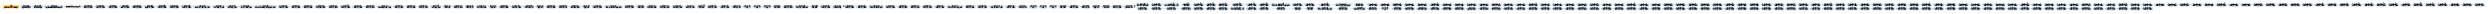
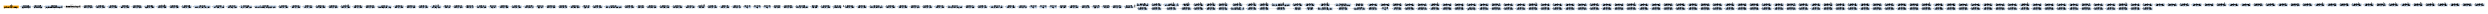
  digraph {
    rankdir=LR
    node [color=lightsteelblue fillcolor=lightsteelblue shape=rectangle style=filled]
    edge [color="#000000"]
    n1 [color=lightgrey fillcolor=orange label="start\npushl $0x4014c4<UINT32>"]
    n2 [label="0x004060f3\njmp 0x004013d9"]
    n3 [label="0x004013d9\ncall 0x004013cc"]
    n4 [label="0x004013cc\njmp ThunRTMain@msvbvm60.dll"]
    n5 [color=lightgrey fillcolor=lightgrey label="ThunRTMain@msvbvm60.dll"]
    n6 [label="0x004013de\naddb %al, (%eax)"]
    n7 [label="0x004013e0\naddb %al, (%eax)"]
    n8 [label="0x004013e2\naddb %al, (%eax)"]
    n9 [label="0x004013e4\nxorb %al, (%eax)"]
    n10 [label="0x004013e6\naddb %al, (%eax)"]
    n11 [label="0x004013e8\ncmpb %al, (%eax)"]
    n12 [label="0x004013ea\naddb %al, (%eax)"]
    n13 [label="0x004013ec\naddb %al, (%eax)"]
    n14 [label="0x004013ee\naddb %al, (%eax)"]
    n15 [label="0x004013f0\nmovsb %ds:(%esi), %es:(%edi)"]
    n16 [label="0x004013f1\nandl (%ebx,,4), %eax"]
    n17 [label="0x004013f4\nandl %esp, (%ecx)"]
    n18 [label="0x004013f6\nleal -117(%edx), %ecx"]
    n19 [label="0x004013f9\nxorl $0x4a<UINT8>, 0x44603b42(%ebx)"]
    n20 [label="0x00401400\naddb %al, (%eax)"]
    n21 [label="0x00401402\naddb %al, (%eax)"]
-   n22 [label="0x00401404\naddb %al, (%eax)"]
+   n22 [label="0x00401404\norb %al, (%eax)"]
    n23 [label="0x00401406\naddl %eax, (%eax)"]
    n24 [label="0x00401408\naddb %al, (%eax)"]
    n25 [label="0x0040140a\naddb %al, (%eax)"]
    n26 [color=lightgrey label="0x0040140c\naddb %al, (%eax)"]
    n27 [label="0x0040140e\naddb %al, (%eax)"]
    n28 [label="0x00401410\nboundl 0x6e(%edi), %ebp"]
    n29 [label="0x00401413\naddb %al, (%eax)"]
    n30 [label="0x00401416\naddb %al, (%eax)"]
    n31 [label="0x00401418\naddb %al, (%eax)"]
    n32 [label="0x0040141a\nandl %esp, (%ecx)"]
    n33 [label="0x0040141c\npushl %es"]
    n34 [label="0x0040141d\naddb %al, (%eax)"]
    n35 [label="0x0040141f\naddb %cl, %al"]
    n36 [label="0x00401421\nandl (%eax), %eax"]
    n37 [label="0x00401424\npopl %es"]
    n38 [label="0x00401425\naddb %al, (%eax)"]
    n39 [label="0x00401427\naddb %bh, (%eax)"]
    n40 [label="0x00401429\nsbbb (%eax), %al"]
    n41 [label="0x0040142c\npopl %es"]
    n42 [label="0x0040142d\naddb %al, (%eax)"]
    n43 [label="0x0040142f\naddb %ah, %ah"]
    n44 [label="0x00401431\nsbbl %eax, (%eax)"]
    n45 [label="0x00401434\npopl %es"]
    n46 [label="0x00401435\naddb %al, (%eax)"]
    n47 [label="0x00401437\naddb %bl, 0x70040(%ecx,%ebx)"]
    n48 [label="0x0040143e\naddb %al, (%eax)"]
    n49 [label="0x00401440\npushl %eax"]
    n50 [label="0x00401441\nsbbl %eax, (%eax)"]
    n51 [label="0x00401444\naddl %eax, (%eax)"]
    n52 [label="0x00401446\naddl %eax, (%eax)"]
    n53 [label="0x00401448\nmovb %dl, (%edi)"]
    n54 [label="0x0040144a\nincl %eax"]
    n55 [label="0x0040144b\naddb %al, (%eax)"]
    n56 [label="0x0040144d\naddb %al, (%eax)"]
    n57 [label="0x0040144f\naddb %bh, %bh"]
    n58 [label="0x00401451\nnop "]
    n59 [label="0x00401453\nnop "]
    n60 [label="0x00401455\nnop "]
    n61 [label="0x00401457\nincl (%eax)"]
    n62 [label="0x00401459\naddb %al, (%eax)"]
    n63 [label="0x0040145b\naddb %cl, (%eax,%ebx)"]
    n64 [label="0x0040145e\nincl %eax"]
    n65 [label="0x0040145f\naddb %bl, (%eax)"]
    n66 [label="0x00401461\njo 0x004014a3"]
    n67 [label="0x00401463\naddb %al, (%eax)"]
    n68 [label="0x00401465\naddb %al, (%eax)"]
    n69 [label="0x00401467\naddb %dh, 0x191a(%eax)"]
    n70 [label="0x0040146d\naddb %al, (%eax)"]
    n71 [label="0x0040146f\naddb %al, (%eax)"]
    n72 [label="0x00401471\naddb %al, (%eax)"]
    n73 [label="0x00401473\naddb %al, (%eax)"]
    n74 [label="0x00401475\naddb %al, (%eax)"]
    n75 [label="0x00401477\naddb %bh, 0x40(%esp,%edx)"]
    n76 [label="0x0040147b\naddb %al, (%ecx)"]
    n77 [label="0x0040147d\naddb %al, (%eax)"]
    n78 [label="0x0040147f\naddb %cl, 0x4017(%eax)"]
    n79 [label="0x00401485\naddb %al, (%eax)"]
    n80 [label="0x00401487\naddb %bh, %bh"]
    n81 [label="0x00401489\nnop "]
    n82 [label="0x0040148b\nnop "]
    n83 [label="0x0040148d\nnop "]
    n84 [label="0x0040148f\nincl (%eax)"]
    n85 [label="0x00401491\naddb %al, (%eax)"]
    n86 [label="0x00401493\naddb %bl, %ah"]
    n87 [label="0x00401495\npopl %ss"]
    n88 [label="0x00401496\nincl %eax"]
    n89 [label="0x00401497\naddb %cl, (%eax)"]
    n90 [label="0x00401499\njo 0x004014db"]
    n91 [label="0x0040149b\naddb %al, (%eax,%eax)"]
    n92 [label="0x004014db\naddb %al, (%eax)"]
    n93 [label="0x0040149e\naddb %al, (%eax)"]
    n94 [label="0x004014dd\naddb %al, (%eax)"]
    n95 [label="0x004014a0\nmovb $0x14<UINT8>, %ah"]
    n96 [label="0x004014df\naddb %al, (%eax)"]
    n97 [label="0x004014e1\naddb %al, (%eax)"]
    n98 [label="0x004014e3\naddb %al, (%eax)"]
    n99 [label="0x004014e5\naddb %cl, (%edx)"]
    n100 [label="0x004014e7\naddb %cl, (%ecx)"]
    n101 [label="0x004014e9\naddb $0x0<UINT8>, %al"]
    n102 [label="0x004014eb\naddb %al, (%eax)"]
    n103 [label="0x004014ed\naddb %al, (%eax)"]
    n104 [label="0x004014ef\naddb %ah, %dl"]
    n105 [label="0x004014f1\ndecl %ebx"]
    n106 [label="0x004014f2\nincl %eax"]
    n107 [label="0x004014f3\naddb %cl, 0x40(%ebp,%edx)"]
    n108 [label="0x004014f7\naddb %al, (%eax)"]
    n109 [label="0x004014f9\nlock xorb %al, (%eax)"]
    n110 [label="0x004014fc\naddb %bh, %bh"]
    n111 [label="0x004014fe\nnop "]
    n112 [label="0x00401500\norb %al, (%eax)"]
    n113 [label="0x00401502\naddb %al, (%eax)"]
    n114 [label="0x00401504\naddl %eax, (%eax)"]
    n115 [label="0x00401506\naddb %al, (%eax)"]
    n116 [label="0x00401508\naddb %al, (%eax)"]
    n117 [label="0x0040150a\naddb %al, (%eax)"]
    n118 [label="0x0040150c\njmp 0x1c401511"]
    n119 [label="0x1c401511\naddb %al, (%eax)"]
    n120 [label="0x1c401513\naddb %al, (%eax)"]
    n121 [label="0x1c401515\naddb %al, (%eax)"]
    n122 [label="0x1c401517\naddb %al, (%eax)"]
    n123 [label="0x1c401519\naddb %al, (%eax)"]
    n124 [label="0x1c40151b\naddb %al, (%eax)"]
    n125 [label="0x1c40151d\naddb %al, (%eax)"]
    n126 [label="0x1c40151f\naddb %al, (%eax)"]
    n127 [label="0x1c401521\naddb %al, (%eax)"]
    n128 [label="0x1c401523\naddb %al, (%eax)"]
    n129 [label="0x1c401525\naddb %al, (%eax)"]
    n130 [label="0x1c401527\naddb %al, (%eax)"]
    n131 [label="0x1c401529\naddb %al, (%eax)"]
    n132 [label="0x1c40152b\naddb %al, (%eax)"]
    n133 [label="0x1c40152d\naddb %al, (%eax)"]
    n134 [label="0x1c40152f\naddb %al, (%eax)"]
    n135 [label="0x1c401531\naddb %al, (%eax)"]
    n136 [label="0x1c401533\naddb %al, (%eax)"]
    n137 [label="0x1c401535\naddb %al, (%eax)"]
    n138 [label="0x1c401537\naddb %al, (%eax)"]
    n139 [label="0x1c401539\naddb %al, (%eax)"]
    n140 [label="0x1c40153b\naddb %al, (%eax)"]
    n141 [label="0x1c40153d\naddb %al, (%eax)"]
    n142 [label="0x1c40153f\naddb %al, (%eax)"]
    n143 [label="0x1c401541\naddb %al, (%eax)"]
    n144 [label="0x1c401543\naddb %al, (%eax)"]
    n145 [label="0x1c401545\naddb %al, (%eax)"]
    n146 [label="0x1c401547\naddb %al, (%eax)"]
    n147 [label="0x1c401549\naddb %al, (%eax)"]
    n148 [label="0x1c40154b\naddb %al, (%eax)"]
    n149 [label="0x1c40154d\naddb %al, (%eax)"]
    n150 [label="0x1c40154f\naddb %al, (%eax)"]
    n151 [label="0x1c401551\naddb %al, (%eax)"]
    n152 [label="0x1c401553\naddb %al, (%eax)"]
    n153 [label="0x1c401555\naddb %al, (%eax)"]
    n154 [label="0x1c401557\naddb %al, (%eax)"]
    n155 [label="0x1c401559\naddb %al, (%eax)"]
    n156 [label="0x1c40155b\naddb %al, (%eax)"]
    n157 [label="0x1c40155d\naddb %al, (%eax)"]
    n158 [label="0x1c40155f\naddb %al, (%eax)"]
    n159 [label="0x1c401561\naddb %al, (%eax)"]
    n160 [label="0x1c401563\naddb %al, (%eax)"]
    n161 [label="0x1c401565\naddb %al, (%eax)"]
    n162 [label="0x1c401567\naddb %al, (%eax)"]
    n163 [label="0x1c401569\naddb %al, (%eax)"]
    n164 [label="0x1c40156b\naddb %al, (%eax)"]
    n165 [label="0x1c40156d\naddb %al, (%eax)"]
    n166 [label="0x1c40156f\naddb %al, (%eax)"]
    n167 [label="0x1c401571\naddb %al, (%eax)"]
    n168 [label="0x1c401573\naddb %al, (%eax)"]
    n169 [label="0x1c401575\naddb %al, (%eax)"]
    n170 [label="0x1c401577\naddb %al, (%eax)"]
    n171 [label="0x1c401579\naddb %al, (%eax)"]
    n172 [label="0x1c40157b\naddb %al, (%eax)"]
    n173 [label="0x1c40157d\naddb %al, (%eax)"]
    n174 [label="0x004014a2\nincl %eax"]
    n175 [label="0x004014a3\naddb %al, (%eax)"]
    n176 [label="0x004014a5\naddb %al, (%eax)"]
    n177 [label="0x004014a7\naddb %al, (%eax)"]
    n178 [label="0x004014a9\naddb %al, (%eax)"]
    n179 [label="0x004014ab\naddb %al, (%eax)"]
    n180 [label="0x004014ad\naddb %al, (%eax)"]
    n181 [label="0x004014af\naddb %dh, 0x1800040(%esp,%edx)"]
    n182 [label="0x004014b6\naddb %al, (%eax)"]
    n183 [label="0x004014b8\naddb %al, (%eax)"]
    n184 [label="0x004014ba\naddb %al, (%eax)"]
    n185 [label="0x004014bc\nandb %al, -253(%esp,%ecx,8)"]
    n186 [label="0x004014c3\ncall 0x42(%esi)"]
    n187 [label="0x00000000\naddb %al, (%eax)"]
    n188 [label="0x00000002\naddb %al, (%eax)"]
    n189 [label="0x00000004\naddb %al, (%eax)"]
    n190 [label="0x00000006\naddb %al, (%eax)"]
    n191 [label="0x00000008\naddb %al, (%eax)"]
    n192 [label="0x0000000a\naddb %al, (%eax)"]
    n193 [label="0x0000000c\naddb %al, (%eax)"]
    n194 [label="0x0000000e\naddb %al, (%eax)"]
    n195 [label="0x00000010\naddb %al, (%eax)"]
    n196 [label="0x00000012\naddb %al, (%eax)"]
    n197 [label="0x00000014\naddb %al, (%eax)"]
    n198 [label="0x00000016\naddb %al, (%eax)"]
    n199 [label="0x00000018\naddb %al, (%eax)"]
    n200 [label="0x0000001a\naddb %al, (%eax)"]
    n201 [label="0x0000001c\naddb %al, (%eax)"]
    n202 [label="0x0000001e\naddb %al, (%eax)"]
    n203 [label="0x00000020\naddb %al, (%eax)"]
    n204 [label="0x00000022\naddb %al, (%eax)"]
    n205 [label="0x00000024\naddb %al, (%eax)"]
    n206 [label="0x00000026\naddb %al, (%eax)"]
    n207 [label="0x00000028\naddb %al, (%eax)"]
    n208 [label="0x0000002a\naddb %al, (%eax)"]
    n209 [label="0x0000002c\naddb %al, (%eax)"]
    n210 [label="0x0000002e\naddb %al, (%eax)"]
    n211 [label="0x00000030\naddb %al, (%eax)"]
    n212 [label="0x00000032\naddb %al, (%eax)"]
    n213 [label="0x00000034\naddb %al, (%eax)"]
    n214 [label="0x00000036\naddb %al, (%eax)"]
    n215 [label="0x00000038\naddb %al, (%eax)"]
    n216 [label="0x0000003a\naddb %al, (%eax)"]
    n217 [label="0x0000003c\naddb %al, (%eax)"]
    n218 [label="0x0000003e\naddb %al, (%eax)"]
    n219 [label="0x00000040\naddb %al, (%eax)"]
    n220 [label="0x00000042\naddb %al, (%eax)"]
    n221 [label="0x00000044\naddb %al, (%eax)"]
    n222 [label="0x00000046\naddb %al, (%eax)"]
    n223 [label="0x00000048\naddb %al, (%eax)"]
    n224 [label="0x0000004a\naddb %al, (%eax)"]
    n225 [label="0x0000004c\naddb %al, (%eax)"]
    n226 [label="0x0000004e\naddb %al, (%eax)"]
    n227 [label="0x00000050\naddb %al, (%eax)"]
    n228 [label="0x00000052\naddb %al, (%eax)"]
    n229 [label="0x00000054\naddb %al, (%eax)"]
    n230 [label="0x00000056\naddb %al, (%eax)"]
    n231 [label="0x00000058\naddb %al, (%eax)"]
    n232 [label="0x0000005a\naddb %al, (%eax)"]
    n233 [label="0x0000005c\naddb %al, (%eax)"]
    n234 [label="0x0000005e\naddb %al, (%eax)"]
    n235 [label="0x00000060\naddb %al, (%eax)"]
    n236 [label="0x00000062\naddb %al, (%eax)"]
    n237 [label="0x00000064\naddb %al, (%eax)"]
    n238 [label="0x00000066\naddb %al, (%eax)"]
    n239 [label="0x00000068\naddb %al, (%eax)"]
    n240 [label="0x0000006a\naddb %al, (%eax)"]
    n241 [label="0x0000006c\naddb %al, (%eax)"]
    n242 [label="0x0000006e\naddb %al, (%eax)"]
    n243 [label="0x00000070\naddb %al, (%eax)"]
    n244 [label="0x00000072\naddb %al, (%eax)"]
    n245 [label="0x00000074\naddb %al, (%eax)"]
    n246 [label="0x00000076\naddb %al, (%eax)"]
    n247 [label="0x00000078\naddb %al, (%eax)"]
    n248 [label="0x0000007a\naddb %al, (%eax)"]
    n249 [label="0x0000007c\naddb %al, (%eax)"]
    n250 [label="0x0000007e\naddb %al, (%eax)"]
    n251 [label="0x00000080\naddb %al, (%eax)"]
    n252 [label="0x00000082\naddb %al, (%eax)"]
    n253 [label="0x00000084\naddb %al, (%eax)"]
    n254 [label="0x00000086\naddb %al, (%eax)"]
    n255 [label="0x00000088\naddb %al, (%eax)"]
    n256 [label="0x0000008a\naddb %al, (%eax)"]
    n257 [label="0x0000008c\naddb %al, (%eax)"]
    n258 [label="0x0000008e\naddb %al, (%eax)"]
    n259 [label="0x00000090\naddb %al, (%eax)"]
    n260 [label="0x00000092\naddb %al, (%eax)"]
    n261 [label="0x00000094\naddb %al, (%eax)"]
    n262 [label="0x00000096\naddb %al, (%eax)"]
    n263 [label="0x00000098\naddb %al, (%eax)"]
    n264 [label="0x0000009a\naddb %al, (%eax)"]
    n265 [label="0x0000009c\naddb %al, (%eax)"]
    n266 [label="0x0000009e\naddb %al, (%eax)"]
    n267 [label="0x000000a0\naddb %al, (%eax)"]
    n268 [label="0x000000a2\naddb %al, (%eax)"]
    n269 [label="0x000000a4\naddb %al, (%eax)"]
    n270 [label="0x000000a6\naddb %al, (%eax)"]
    n271 [label="0x000000a8\naddb %al, (%eax)"]
    n272 [label="0x000000aa\naddb %al, (%eax)"]
    n273 [label="0x000000ac\naddb %al, (%eax)"]
    n274 [label="0x000000ae\naddb %al, (%eax)"]
    n275 [label="0x000000b0\naddb %al, (%eax)"]
    n276 [label="0x000000b2\naddb %al, (%eax)"]
    n277 [label="0x000000b4\naddb %al, (%eax)"]
    n1 -> n2
    n2 -> n3
    n3 -> n4
    n4 -> n5
    n5 -> n6
    n6 -> n7
    n7 -> n8
    n8 -> n9
    n9 -> n10
    n10 -> n11
    n11 -> n12
    n12 -> n13
    n13 -> n14
    n14 -> n15
    n15 -> n16
    n16 -> n17
    n17 -> n18
    n18 -> n19
    n19 -> n20
    n20 -> n21
    n21 -> n22
    n22 -> n23
    n23 -> n24
    n24 -> n25
    n25 -> n26
    n26 -> n27
    n27 -> n28
    n28 -> n29
    n29 -> n30
    n30 -> n31
    n31 -> n32
    n32 -> n33
    n33 -> n34
    n34 -> n35
    n35 -> n36
    n36 -> n37
    n37 -> n38
    n38 -> n39
    n39 -> n40
    n40 -> n41
    n41 -> n42
    n42 -> n43
    n43 -> n44
    n44 -> n45
    n45 -> n46
    n46 -> n47
    n47 -> n48
    n48 -> n49
    n49 -> n50
    n50 -> n51
    n51 -> n52
    n52 -> n53
    n53 -> n54
    n54 -> n55
    n55 -> n56
    n56 -> n57
    n57 -> n58
    n58 -> n59
    n59 -> n60
    n60 -> n61
    n61 -> n62
    n62 -> n63
    n63 -> n64
    n64 -> n65
    n65 -> n66
    n66 -> n67 [label=F]
    n67 -> n68
    n68 -> n69
    n69 -> n70
    n70 -> n71
    n71 -> n72
    n72 -> n73
    n73 -> n74
    n74 -> n75
    n75 -> n76
    n76 -> n77
    n77 -> n78
    n78 -> n79
    n79 -> n80
    n80 -> n81
    n81 -> n82
    n82 -> n83
    n83 -> n84
    n84 -> n85
    n85 -> n86
    n86 -> n87
    n87 -> n88
    n88 -> n89
    n89 -> n90
    n90 -> n91 [label=T]
    n90 -> n92 [label=T]
    n91 -> n93
    n92 -> n94
    n93 -> n95
    n94 -> n96
    n95 -> n174
    n96 -> n97
    n97 -> n98
    n98 -> n99
    n99 -> n100
    n100 -> n101
    n101 -> n102
    n102 -> n103
    n103 -> n104
    n104 -> n105
    n105 -> n106
    n106 -> n107
    n107 -> n108
    n108 -> n109
    n109 -> n110
    n110 -> n111
    n111 -> n112
    n112 -> n113
    n113 -> n114
    n114 -> n115
    n115 -> n116
    n116 -> n117
    n117 -> n118
    n118 -> n119
    n119 -> n120
    n120 -> n121
    n121 -> n122
    n122 -> n123
    n123 -> n124
    n124 -> n125
    n125 -> n126
    n126 -> n127
    n127 -> n128
    n128 -> n129
    n129 -> n130
    n130 -> n131
    n131 -> n132
    n132 -> n133
    n133 -> n134
    n134 -> n135
    n135 -> n136
    n136 -> n137
    n137 -> n138
    n138 -> n139
    n139 -> n140
    n140 -> n141
    n141 -> n142
    n142 -> n143
    n143 -> n144
    n144 -> n145
    n145 -> n146
    n146 -> n147
    n147 -> n148
    n148 -> n149
    n149 -> n150
    n150 -> n151
    n151 -> n152
    n152 -> n153
    n153 -> n154
    n154 -> n155
    n155 -> n156
    n156 -> n157
    n157 -> n158
    n158 -> n159
    n159 -> n160
    n160 -> n161
    n161 -> n162
    n162 -> n163
    n163 -> n164
    n164 -> n165
    n165 -> n166
    n166 -> n167
    n167 -> n168
    n168 -> n169
    n169 -> n170
    n170 -> n171
    n171 -> n172
    n172 -> n173
    n174 -> n175
    n175 -> n176
    n176 -> n177
    n177 -> n178
    n178 -> n179
    n179 -> n180
    n180 -> n181
    n181 -> n182
    n182 -> n183
    n183 -> n184
    n184 -> n185
    n185 -> n186
    n186 -> n187
    n187 -> n188
    n188 -> n189
    n189 -> n190
    n190 -> n191
    n191 -> n192
    n192 -> n193
    n193 -> n194
    n194 -> n195
    n195 -> n196
    n196 -> n197
    n197 -> n198
    n198 -> n199
    n199 -> n200
    n200 -> n201
    n201 -> n202
    n202 -> n203
    n203 -> n204
    n204 -> n205
    n205 -> n206
    n206 -> n207
    n207 -> n208
    n208 -> n209
    n209 -> n210
    n210 -> n211
    n211 -> n212
    n212 -> n213
    n213 -> n214
    n214 -> n215
    n215 -> n216
    n216 -> n217
    n217 -> n218
    n218 -> n219
    n219 -> n220
    n220 -> n221
    n221 -> n222
    n222 -> n223
    n223 -> n224
    n224 -> n225
    n225 -> n226
    n226 -> n227
    n227 -> n228
    n228 -> n229
    n229 -> n230
    n230 -> n231
    n231 -> n232
    n232 -> n233
    n233 -> n234
    n234 -> n235
    n235 -> n236
    n236 -> n237
    n237 -> n238
    n238 -> n239
    n239 -> n240
    n240 -> n241
    n241 -> n242
    n242 -> n243
    n243 -> n244
    n244 -> n245
    n245 -> n246
    n246 -> n247
    n247 -> n248
    n248 -> n249
    n249 -> n250
    n250 -> n251
    n251 -> n252
    n252 -> n253
    n253 -> n254
    n254 -> n255
    n255 -> n256
    n256 -> n257
    n257 -> n258
    n258 -> n259
    n259 -> n260
    n260 -> n261
    n261 -> n262
    n262 -> n263
    n263 -> n264
    n264 -> n265
    n265 -> n266
    n266 -> n267
    n267 -> n268
    n268 -> n269
    n269 -> n270
    n270 -> n271
    n271 -> n272
    n272 -> n273
    n273 -> n274
    n274 -> n275
    n275 -> n276
    n276 -> n277
  }
